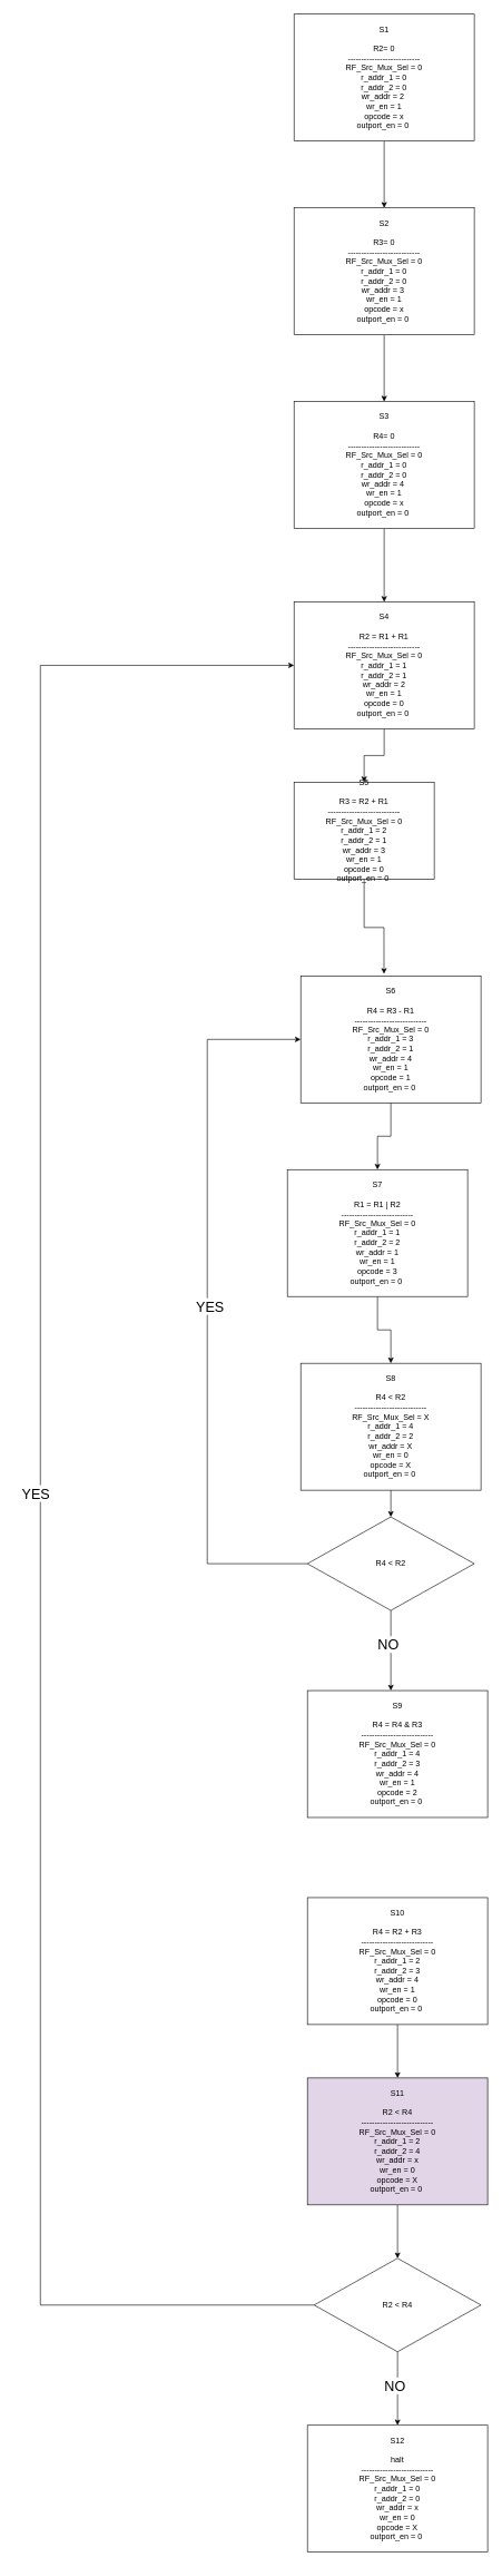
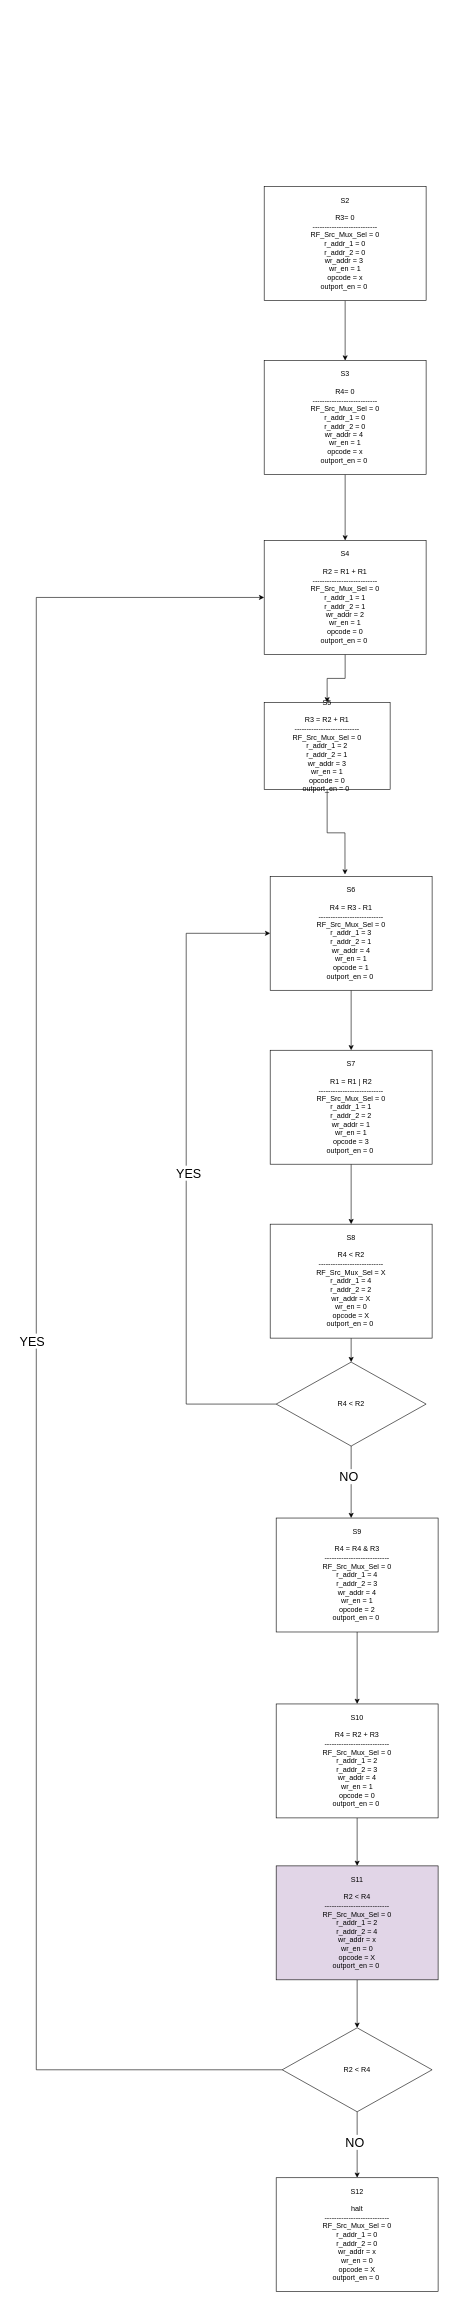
  <mxCell id="0" />
  <mxCell id="1" parent="0" />
- <mxCell id="2" style="edgeStyle=orthogonalEdgeStyle;rounded=0;orthogonalLoop=1;jettySize=auto;html=1;exitX=0.5;exitY=1;exitDx=0;exitDy=0;entryX=0.5;entryY=0;entryDx=0;entryDy=0;" parent="1" source="3" target="5" edge="1"><mxGeometry relative="1" as="geometry" /></mxCell>
- <mxCell id="3" value="S1&lt;div&gt;&lt;br&gt;&lt;/div&gt;&lt;div&gt;R2= 0&lt;/div&gt;&lt;div&gt;---------------------------&lt;/div&gt;&lt;div&gt;RF_Src_Mux_Sel = 0&lt;/div&gt;&lt;div&gt;r_addr_1 = 0&lt;/div&gt;&lt;div&gt;r_addr_2 = 0&lt;/div&gt;&lt;div&gt;wr_addr = 2&amp;nbsp;&lt;/div&gt;&lt;div&gt;wr_en = 1&lt;/div&gt;&lt;div&gt;opcode = x&lt;/div&gt;&lt;div&gt;outport_en = 0&amp;nbsp;&lt;/div&gt;" style="rounded=0;whiteSpace=wrap;html=1;" parent="1" vertex="1"><mxGeometry x="440" y="20" width="270" height="190" as="geometry" /></mxCell>
  <mxCell id="4" style="edgeStyle=orthogonalEdgeStyle;rounded=0;orthogonalLoop=1;jettySize=auto;html=1;exitX=0.5;exitY=1;exitDx=0;exitDy=0;entryX=0.5;entryY=0;entryDx=0;entryDy=0;" parent="1" source="5" target="7" edge="1"><mxGeometry relative="1" as="geometry" /></mxCell>
  <mxCell id="5" value="S2&lt;div&gt;&lt;br&gt;&lt;/div&gt;&lt;div&gt;R3= 0&lt;/div&gt;&lt;div&gt;---------------------------&lt;/div&gt;&lt;div&gt;RF_Src_Mux_Sel = 0&lt;/div&gt;&lt;div&gt;r_addr_1 = 0&lt;/div&gt;&lt;div&gt;r_addr_2 = 0&lt;/div&gt;&lt;div&gt;wr_addr = 3&amp;nbsp;&lt;/div&gt;&lt;div&gt;wr_en = 1&lt;/div&gt;&lt;div&gt;opcode = x&lt;/div&gt;&lt;div&gt;outport_en = 0&amp;nbsp;&lt;/div&gt;" style="rounded=0;whiteSpace=wrap;html=1;" parent="1" vertex="1"><mxGeometry x="440" y="310" width="270" height="190" as="geometry" /></mxCell>
  <mxCell id="6" style="edgeStyle=orthogonalEdgeStyle;rounded=0;orthogonalLoop=1;jettySize=auto;html=1;exitX=0.5;exitY=1;exitDx=0;exitDy=0;entryX=0.5;entryY=0;entryDx=0;entryDy=0;" parent="1" source="7" target="9" edge="1"><mxGeometry relative="1" as="geometry" /></mxCell>
  <mxCell id="7" value="S3&lt;div&gt;&lt;br&gt;&lt;/div&gt;&lt;div&gt;R4= 0&lt;/div&gt;&lt;div&gt;---------------------------&lt;/div&gt;&lt;div&gt;RF_Src_Mux_Sel = 0&lt;/div&gt;&lt;div&gt;r_addr_1 = 0&lt;/div&gt;&lt;div&gt;r_addr_2 = 0&lt;/div&gt;&lt;div&gt;wr_addr = 4&amp;nbsp;&lt;/div&gt;&lt;div&gt;wr_en = 1&lt;/div&gt;&lt;div&gt;opcode = x&lt;/div&gt;&lt;div&gt;outport_en = 0&amp;nbsp;&lt;/div&gt;" style="rounded=0;whiteSpace=wrap;html=1;" parent="1" vertex="1"><mxGeometry x="440" y="600" width="270" height="190" as="geometry" /></mxCell>
  <mxCell id="8" style="edgeStyle=orthogonalEdgeStyle;rounded=0;orthogonalLoop=1;jettySize=auto;html=1;exitX=0.5;exitY=1;exitDx=0;exitDy=0;entryX=0.5;entryY=0;entryDx=0;entryDy=0;" parent="1" source="9" target="10" edge="1"><mxGeometry relative="1" as="geometry" /></mxCell>
  <mxCell id="9" value="S4&lt;div&gt;&lt;br&gt;&lt;/div&gt;&lt;div&gt;R2 = R1 + R1&lt;/div&gt;&lt;div&gt;---------------------------&lt;/div&gt;&lt;div&gt;RF_Src_Mux_Sel = 0&lt;/div&gt;&lt;div&gt;r_addr_1 = 1&lt;/div&gt;&lt;div&gt;r_addr_2 = 1&lt;/div&gt;&lt;div&gt;wr_addr = 2&lt;/div&gt;&lt;div&gt;wr_en = 1&lt;/div&gt;&lt;div&gt;opcode = 0&lt;/div&gt;&lt;div&gt;outport_en = 0&amp;nbsp;&lt;/div&gt;" style="rounded=0;whiteSpace=wrap;html=1;" parent="1" vertex="1"><mxGeometry x="440" y="900" width="270" height="190" as="geometry" /></mxCell>
  <mxCell id="10" value="S5&lt;div&gt;&lt;br&gt;&lt;/div&gt;&lt;div&gt;R3 = R2 + R1&lt;/div&gt;&lt;div&gt;---------------------------&lt;/div&gt;&lt;div&gt;RF_Src_Mux_Sel = 0&lt;/div&gt;&lt;div&gt;r_addr_1 = 2&lt;/div&gt;&lt;div&gt;r_addr_2 = 1&lt;/div&gt;&lt;div&gt;wr_addr = 3&lt;/div&gt;&lt;div&gt;wr_en = 1&lt;/div&gt;&lt;div&gt;opcode = 0&lt;/div&gt;&lt;div&gt;outport_en = 0&amp;nbsp;&lt;/div&gt;" style="rounded=0;whiteSpace=wrap;html=1;" parent="1" vertex="1"><mxGeometry x="440" y="1170" width="210" height="145" as="geometry" /></mxCell>
  <mxCell id="11" style="edgeStyle=orthogonalEdgeStyle;rounded=0;orthogonalLoop=1;jettySize=auto;html=1;exitX=0.5;exitY=1;exitDx=0;exitDy=0;entryX=0.5;entryY=0;entryDx=0;entryDy=0;" parent="1" source="12" target="14" edge="1"><mxGeometry relative="1" as="geometry" /></mxCell>
  <mxCell id="12" value="S6&lt;div&gt;&lt;br&gt;&lt;/div&gt;&lt;div&gt;R4 = R3 - R1&lt;/div&gt;&lt;div&gt;---------------------------&lt;/div&gt;&lt;div&gt;RF_Src_Mux_Sel = 0&lt;/div&gt;&lt;div&gt;r_addr_1 = 3&lt;/div&gt;&lt;div&gt;r_addr_2 = 1&lt;/div&gt;&lt;div&gt;wr_addr = 4&lt;/div&gt;&lt;div&gt;wr_en = 1&lt;/div&gt;&lt;div&gt;opcode = 1&lt;/div&gt;&lt;div&gt;outport_en = 0&amp;nbsp;&lt;/div&gt;" style="rounded=0;whiteSpace=wrap;html=1;" parent="1" vertex="1"><mxGeometry x="450" y="1460" width="270" height="190" as="geometry" /></mxCell>
  <mxCell id="13" style="edgeStyle=orthogonalEdgeStyle;rounded=0;orthogonalLoop=1;jettySize=auto;html=1;exitX=0.5;exitY=1;exitDx=0;exitDy=0;entryX=0.5;entryY=0;entryDx=0;entryDy=0;" parent="1" source="14" target="16" edge="1"><mxGeometry relative="1" as="geometry" /></mxCell>
- <mxCell id="14" value="S7&lt;div&gt;&lt;br&gt;&lt;/div&gt;&lt;div&gt;R1 = R1 | R2&lt;/div&gt;&lt;div&gt;---------------------------&lt;/div&gt;&lt;div&gt;RF_Src_Mux_Sel = 0&lt;/div&gt;&lt;div&gt;r_addr_1 = 1&lt;/div&gt;&lt;div&gt;r_addr_2 = 2&lt;/div&gt;&lt;div&gt;wr_addr = 1&lt;/div&gt;&lt;div&gt;wr_en = 1&lt;/div&gt;&lt;div&gt;opcode = 3&lt;/div&gt;&lt;div&gt;outport_en = 0&amp;nbsp;&lt;/div&gt;" style="rounded=0;whiteSpace=wrap;html=1;" parent="1" vertex="1"><mxGeometry x="430" y="1750" width="270" height="190" as="geometry" /></mxCell>
+ <mxCell id="14" value="S7&lt;div&gt;&lt;br&gt;&lt;/div&gt;&lt;div&gt;R1 = R1 | R2&lt;/div&gt;&lt;div&gt;---------------------------&lt;/div&gt;&lt;div&gt;RF_Src_Mux_Sel = 0&lt;/div&gt;&lt;div&gt;r_addr_1 = 1&lt;/div&gt;&lt;div&gt;r_addr_2 = 2&lt;/div&gt;&lt;div&gt;wr_addr = 1&lt;/div&gt;&lt;div&gt;wr_en = 1&lt;/div&gt;&lt;div&gt;opcode = 3&lt;/div&gt;&lt;div&gt;outport_en = 0&amp;nbsp;&lt;/div&gt;" style="rounded=0;whiteSpace=wrap;html=1;" parent="1" vertex="1"><mxGeometry x="450" y="1750" width="270" height="190" as="geometry" /></mxCell>
  <mxCell id="15" style="edgeStyle=orthogonalEdgeStyle;rounded=0;orthogonalLoop=1;jettySize=auto;html=1;exitX=0.5;exitY=1;exitDx=0;exitDy=0;entryX=0.5;entryY=0;entryDx=0;entryDy=0;" parent="1" source="16" target="19" edge="1"><mxGeometry relative="1" as="geometry" /></mxCell>
  <mxCell id="16" value="S8&lt;div&gt;&lt;br&gt;&lt;/div&gt;&lt;div&gt;R4 &amp;lt; R2&lt;/div&gt;&lt;div&gt;---------------------------&lt;/div&gt;&lt;div&gt;RF_Src_Mux_Sel = X&lt;/div&gt;&lt;div&gt;r_addr_1 = 4&lt;/div&gt;&lt;div&gt;r_addr_2 = 2&lt;/div&gt;&lt;div&gt;wr_addr = X&lt;/div&gt;&lt;div&gt;wr_en = 0&lt;/div&gt;&lt;div&gt;opcode = X&lt;/div&gt;&lt;div&gt;outport_en = 0&amp;nbsp;&lt;/div&gt;" style="rounded=0;whiteSpace=wrap;html=1;" parent="1" vertex="1"><mxGeometry x="450" y="2040" width="270" height="190" as="geometry" /></mxCell>
  <mxCell id="17" style="edgeStyle=orthogonalEdgeStyle;rounded=0;orthogonalLoop=1;jettySize=auto;html=1;exitX=0;exitY=0.5;exitDx=0;exitDy=0;entryX=0;entryY=0.5;entryDx=0;entryDy=0;" parent="1" source="19" target="12" edge="1"><mxGeometry relative="1" as="geometry"><Array as="points"><mxPoint x="310" y="2340" /><mxPoint x="310" y="1555" /></Array></mxGeometry></mxCell>
  <mxCell id="18" value="&lt;font style=&quot;font-size: 21px;&quot;&gt;YES&lt;/font&gt;" style="edgeLabel;html=1;align=center;verticalAlign=middle;resizable=0;points=[];" parent="17" vertex="1" connectable="0"><mxGeometry x="-0.003" y="-3" relative="1" as="geometry"><mxPoint as="offset" /></mxGeometry></mxCell>
  <mxCell id="19" value="R4 &amp;lt; R2" style="rhombus;whiteSpace=wrap;html=1;" parent="1" vertex="1"><mxGeometry x="460" y="2270" width="250" height="140" as="geometry" /></mxCell>
+ <mxCell id="20" style="edgeStyle=orthogonalEdgeStyle;rounded=0;orthogonalLoop=1;jettySize=auto;html=1;exitX=0.5;exitY=1;exitDx=0;exitDy=0;entryX=0.5;entryY=0;entryDx=0;entryDy=0;" parent="1" source="21" target="25" edge="1"><mxGeometry relative="1" as="geometry" /></mxCell>
  <mxCell id="21" value="S9&lt;div&gt;&lt;br&gt;&lt;/div&gt;&lt;div&gt;R4 = R4 &amp;amp; R3&lt;/div&gt;&lt;div&gt;---------------------------&lt;/div&gt;&lt;div&gt;RF_Src_Mux_Sel = 0&lt;/div&gt;&lt;div&gt;r_addr_1 = 4&lt;/div&gt;&lt;div&gt;r_addr_2 = 3&lt;/div&gt;&lt;div&gt;wr_addr = 4&lt;/div&gt;&lt;div&gt;wr_en = 1&lt;/div&gt;&lt;div&gt;opcode = 2&lt;/div&gt;&lt;div&gt;outport_en = 0&amp;nbsp;&lt;/div&gt;" style="rounded=0;whiteSpace=wrap;html=1;" parent="1" vertex="1"><mxGeometry x="460" y="2530" width="270" height="190" as="geometry" /></mxCell>
  <mxCell id="22" style="edgeStyle=orthogonalEdgeStyle;rounded=0;orthogonalLoop=1;jettySize=auto;html=1;exitX=0.5;exitY=1;exitDx=0;exitDy=0;entryX=0.463;entryY=0;entryDx=0;entryDy=0;entryPerimeter=0;" parent="1" source="19" target="21" edge="1"><mxGeometry relative="1" as="geometry" /></mxCell>
  <mxCell id="23" value="&lt;font style=&quot;font-size: 21px;&quot;&gt;NO&lt;/font&gt;" style="edgeLabel;html=1;align=center;verticalAlign=middle;resizable=0;points=[];" parent="1" vertex="1" connectable="0"><mxGeometry x="580" y="2460" as="geometry" /></mxCell>
  <mxCell id="24" style="edgeStyle=orthogonalEdgeStyle;rounded=0;orthogonalLoop=1;jettySize=auto;html=1;exitX=0.5;exitY=1;exitDx=0;exitDy=0;entryX=0.5;entryY=0;entryDx=0;entryDy=0;" parent="1" source="25" target="27" edge="1"><mxGeometry relative="1" as="geometry" /></mxCell>
  <mxCell id="25" value="S10&lt;div&gt;&lt;br&gt;&lt;/div&gt;&lt;div&gt;R4 = R2 + R3&lt;/div&gt;&lt;div&gt;---------------------------&lt;/div&gt;&lt;div&gt;RF_Src_Mux_Sel = 0&lt;/div&gt;&lt;div&gt;r_addr_1 = 2&lt;/div&gt;&lt;div&gt;r_addr_2 = 3&lt;/div&gt;&lt;div&gt;wr_addr = 4&lt;/div&gt;&lt;div&gt;wr_en = 1&lt;/div&gt;&lt;div&gt;opcode = 0&lt;/div&gt;&lt;div&gt;outport_en = 0&amp;nbsp;&lt;/div&gt;" style="rounded=0;whiteSpace=wrap;html=1;" parent="1" vertex="1"><mxGeometry x="460" y="2840" width="270" height="190" as="geometry" /></mxCell>
  <mxCell id="26" style="edgeStyle=orthogonalEdgeStyle;rounded=0;orthogonalLoop=1;jettySize=auto;html=1;exitX=0.5;exitY=1;exitDx=0;exitDy=0;entryX=0.5;entryY=0;entryDx=0;entryDy=0;" parent="1" source="27" target="30" edge="1"><mxGeometry relative="1" as="geometry" /></mxCell>
  <mxCell id="27" value="S11&lt;div&gt;&lt;br&gt;&lt;/div&gt;&lt;div&gt;R2 &amp;lt; R4&lt;/div&gt;&lt;div&gt;---------------------------&lt;/div&gt;&lt;div&gt;RF_Src_Mux_Sel = 0&lt;/div&gt;&lt;div&gt;r_addr_1 = 2&lt;/div&gt;&lt;div&gt;r_addr_2 = 4&lt;/div&gt;&lt;div&gt;wr_addr = x&lt;/div&gt;&lt;div&gt;wr_en = 0&lt;/div&gt;&lt;div&gt;opcode = X&lt;/div&gt;&lt;div&gt;outport_en = 0&amp;nbsp;&lt;/div&gt;" style="rounded=0;whiteSpace=wrap;html=1;fillColor=#e1d5e7;" parent="1" vertex="1"><mxGeometry x="460" y="3110" width="270" height="190" as="geometry" /></mxCell>
  <mxCell id="28" style="edgeStyle=orthogonalEdgeStyle;rounded=0;orthogonalLoop=1;jettySize=auto;html=1;exitX=0;exitY=0.5;exitDx=0;exitDy=0;entryX=0;entryY=0.5;entryDx=0;entryDy=0;" parent="1" source="30" target="9" edge="1"><mxGeometry relative="1" as="geometry"><Array as="points"><mxPoint x="60" y="3450" /><mxPoint x="60" y="995" /></Array></mxGeometry></mxCell>
  <mxCell id="29" style="edgeStyle=orthogonalEdgeStyle;rounded=0;orthogonalLoop=1;jettySize=auto;html=1;exitX=0.5;exitY=1;exitDx=0;exitDy=0;entryX=0.5;entryY=0;entryDx=0;entryDy=0;" parent="1" source="30" target="31" edge="1"><mxGeometry relative="1" as="geometry" /></mxCell>
  <mxCell id="30" value="R2 &amp;lt; R4" style="rhombus;whiteSpace=wrap;html=1;" parent="1" vertex="1"><mxGeometry x="470" y="3380" width="250" height="140" as="geometry" /></mxCell>
  <mxCell id="31" value="S12&lt;div&gt;&lt;br&gt;&lt;/div&gt;&lt;div&gt;halt&lt;/div&gt;&lt;div&gt;---------------------------&lt;/div&gt;&lt;div&gt;RF_Src_Mux_Sel = 0&lt;/div&gt;&lt;div&gt;r_addr_1 = 0&lt;/div&gt;&lt;div&gt;r_addr_2 = 0&lt;/div&gt;&lt;div&gt;wr_addr = x&lt;/div&gt;&lt;div&gt;wr_en = 0&lt;/div&gt;&lt;div&gt;opcode = X&lt;/div&gt;&lt;div&gt;outport_en = 0&amp;nbsp;&lt;/div&gt;" style="rounded=0;whiteSpace=wrap;html=1;" parent="1" vertex="1"><mxGeometry x="460" y="3630" width="270" height="190" as="geometry" /></mxCell>
  <mxCell id="32" value="&lt;font style=&quot;font-size: 21px;&quot;&gt;YES&lt;/font&gt;" style="edgeLabel;html=1;align=center;verticalAlign=middle;resizable=0;points=[];" parent="1" vertex="1" connectable="0"><mxGeometry x="20" y="2380" as="geometry"><mxPoint x="32" y="-146" as="offset" /></mxGeometry></mxCell>
  <mxCell id="33" value="&lt;font style=&quot;font-size: 21px;&quot;&gt;NO&lt;/font&gt;" style="edgeLabel;html=1;align=center;verticalAlign=middle;resizable=0;points=[];" parent="1" vertex="1" connectable="0"><mxGeometry x="590" y="3570" as="geometry" /></mxCell>
  <mxCell id="34" style="edgeStyle=orthogonalEdgeStyle;rounded=0;orthogonalLoop=1;jettySize=auto;html=1;exitX=0.5;exitY=1;exitDx=0;exitDy=0;entryX=0.462;entryY=-0.016;entryDx=0;entryDy=0;entryPerimeter=0;" parent="1" source="10" target="12" edge="1"><mxGeometry relative="1" as="geometry" /></mxCell>
